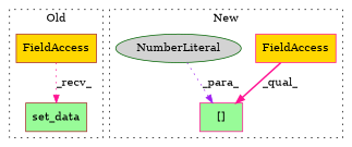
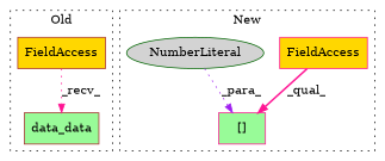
  digraph {
    node [a=22 l="9,1" shape=box style=filled fillcolor=palegreen color=brown]
    edge [color=deeppink style=dotted]
-   n1 [a=32 label=set_data s="2852,2874"]
+   n1 [a=32 label=data_data s="2852,2874"]
    n2 [l=2 label=FieldAccess s=2849 fillcolor=gold]
    n3 [a=2 label="[]" s="3394,3404" color=deeppink]
    n4 [l=8 label=FieldAccess s=3394 fillcolor=gold color=deeppink]
    n5 [a=34 l=1 label=NumberLiteral s=3403 shape=ellipse fillcolor=lightgrey color=darkgreen]
    subgraph cluster_1 {
      label=Old
      style=dotted
      n1
      n2
    }
    subgraph cluster_2 {
      label=New
      style=dotted
      n3
      n4
      n5
    }
    n2 -> n1 [label=_recv_]
    n4 -> n3 [label=_qual_ style=bold]
    n5 -> n3 [label=_para_ color=purple]
  }
